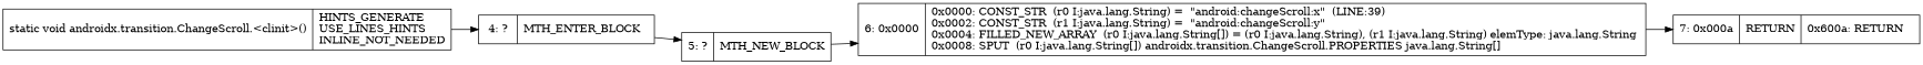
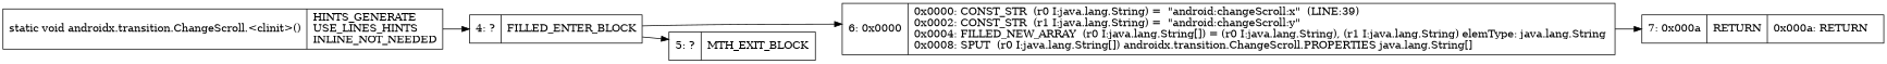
  digraph {
    rankdir=LR
    node [shape=record]
-   n1 [label="{4\:\ ?|MTH_ENTER_BLOCK\l}"]
+   n1 [label="{4\:\ ?|FILLED_ENTER_BLOCK\l}"]
    n2 [label="{6\:\ 0x0000|0x0000: CONST_STR  (r0 I:java.lang.String) =  \"android:changeScroll:x\"  (LINE:39)\l0x0002: CONST_STR  (r1 I:java.lang.String) =  \"android:changeScroll:y\" \l0x0004: FILLED_NEW_ARRAY  (r0 I:java.lang.String[]) = (r0 I:java.lang.String), (r1 I:java.lang.String) elemType: java.lang.String \l0x0008: SPUT  (r0 I:java.lang.String[]) androidx.transition.ChangeScroll.PROPERTIES java.lang.String[] \l}"]
-   n3 [label="{5\:\ ?|MTH_NEW_BLOCK\l}"]
-   n4 [label="{7\:\ 0x000a|RETURN\l|0x600a: RETURN   \l}"]
+   n3 [label="{5\:\ ?|MTH_EXIT_BLOCK\l}"]
+   n4 [label="{7\:\ 0x000a|RETURN\l|0x000a: RETURN   \l}"]
    n5 [label="{static void androidx.transition.ChangeScroll.\<clinit\>()  | HINTS_GENERATE\lUSE_LINES_HINTS\lINLINE_NOT_NEEDED\l}"]
-   n3 -> n2
+   n1 -> n2
    n1 -> n3
    n2 -> n4
    n5 -> n1
  }
